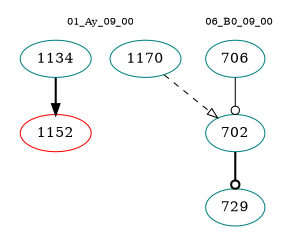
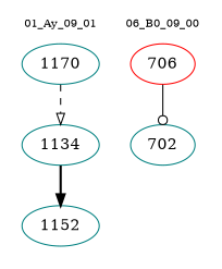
  digraph {
    node [color=teal]
    edge [arrowhead=odot color=black style=bold]
    n1 [label=1170]
    n2 [label=1134]
-   n3 [color=red label=1152]
-   n4 [label=706]
+   n3 [label=1152]
+   n4 [color=red label=706]
    n5 [label=702]
-   n6 [label=729]
    subgraph cluster_1 {
      color=white
      fontsize=10
-     label="01_Ay_09_00"
+     label="01_Ay_09_01"
      n1
      n2
      n3
    }
    subgraph cluster_2 {
      color=white
      fontsize=10
      label="06_B0_09_00"
      n4
      n5
-     n6
    }
-   n1 -> n5 [arrowhead=onormal style=dashed]
+   n1 -> n2 [arrowhead=onormal style=dashed]
    n2 -> n3 [arrowhead=normal]
    n4 -> n5 [style=solid]
-   n5 -> n6
  }
